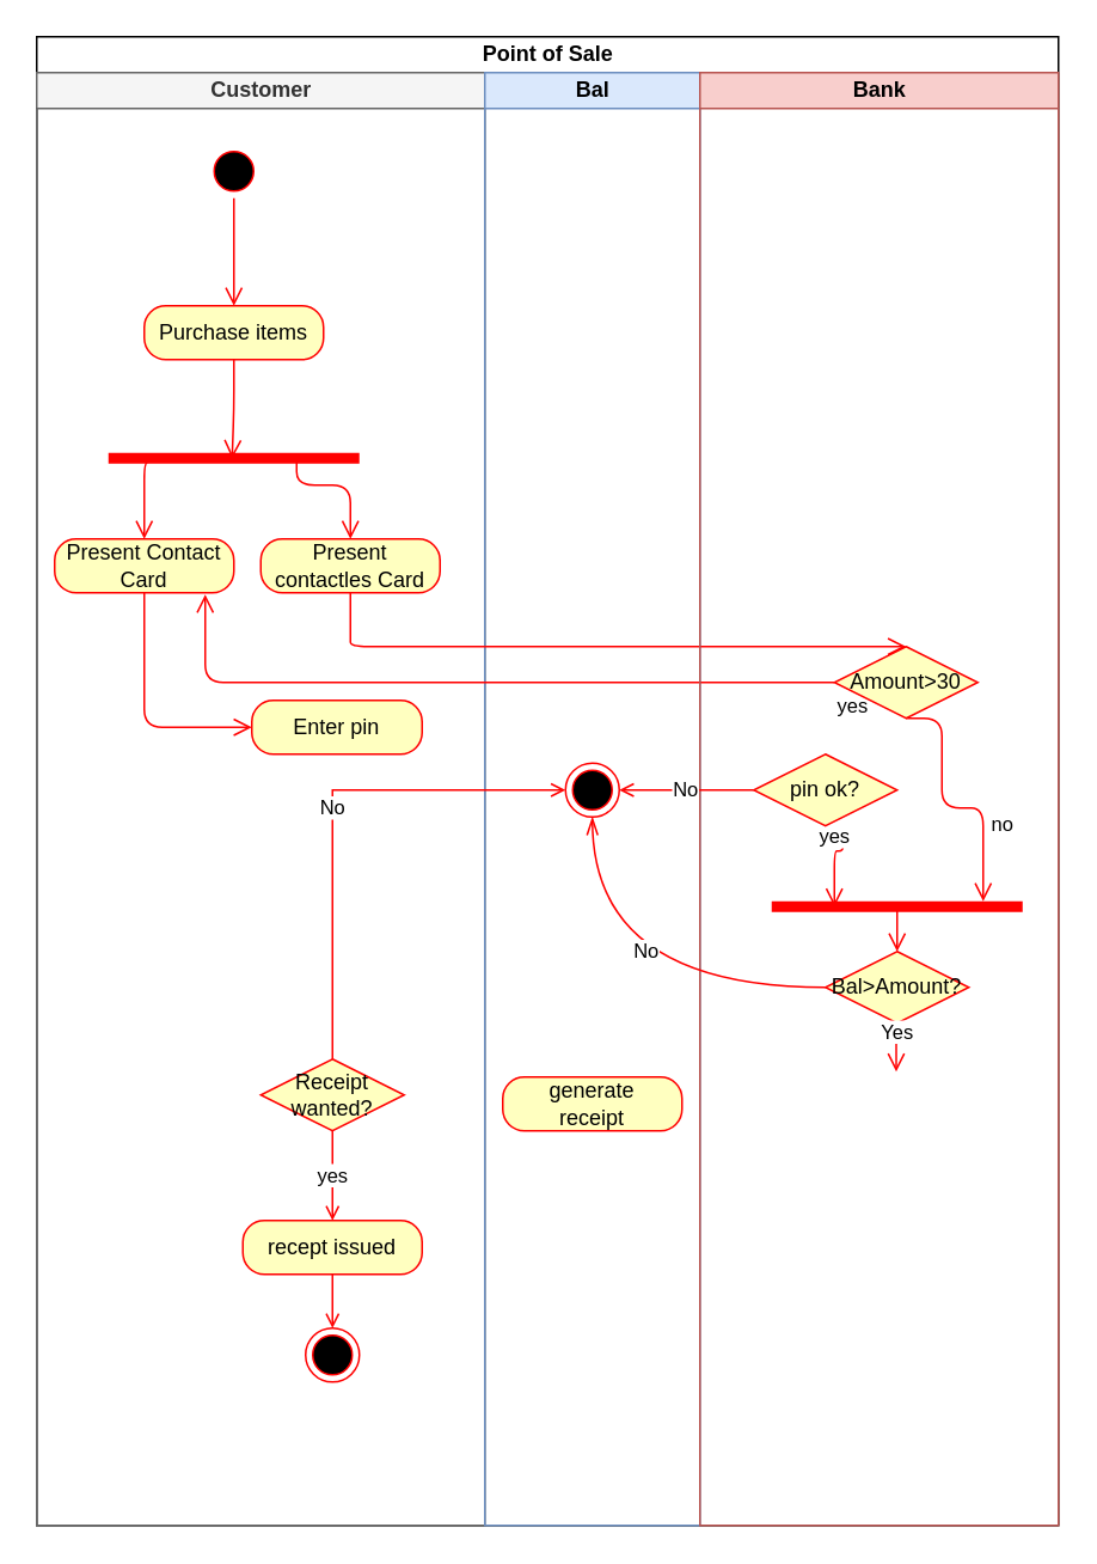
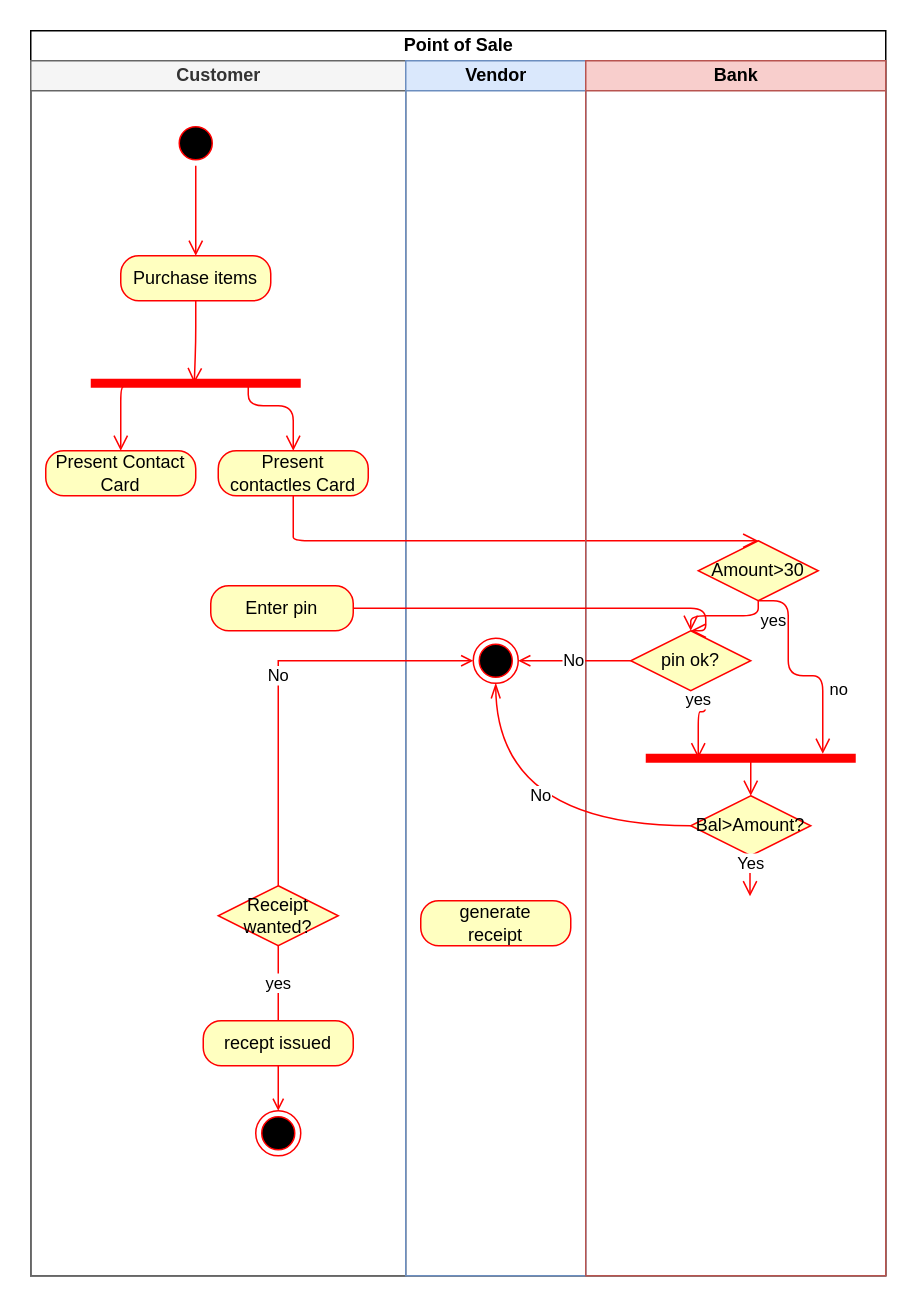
  <mxCell id="0" />
  <mxCell id="1" parent="0" />
  <mxCell id="2" value="Point of Sale" style="swimlane;html=1;childLayout=stackLayout;resizeParent=1;resizeParentMax=0;startSize=20;" parent="1" vertex="1"><mxGeometry x="20" y="20" width="570" height="830" as="geometry" /></mxCell>
  <mxCell id="3" value="Customer" style="swimlane;html=1;startSize=20;fillColor=#f5f5f5;strokeColor=#666666;fontColor=#333333;" parent="2" vertex="1"><mxGeometry y="20" width="250" height="810" as="geometry" /></mxCell>
  <mxCell id="4" value="Present Contact Card" style="rounded=1;whiteSpace=wrap;html=1;arcSize=40;fontColor=#000000;fillColor=#ffffc0;strokeColor=#ff0000;" parent="3" vertex="1"><mxGeometry x="10" y="260" width="100" height="30" as="geometry" /></mxCell>
  <mxCell id="5" value="" style="edgeStyle=orthogonalEdgeStyle;html=1;verticalAlign=bottom;endArrow=open;endSize=8;strokeColor=#ff0000;" parent="3" source="10" edge="1"><mxGeometry relative="1" as="geometry"><mxPoint x="110" y="130" as="targetPoint" /></mxGeometry></mxCell>
  <mxCell id="6" value="" style="edgeStyle=orthogonalEdgeStyle;html=1;verticalAlign=bottom;endArrow=open;endSize=8;strokeColor=#ff0000;entryX=0.5;entryY=0;entryDx=0;entryDy=0;exitX=0.171;exitY=0.7;exitDx=0;exitDy=0;exitPerimeter=0;" parent="3" source="8" target="4" edge="1"><mxGeometry relative="1" as="geometry"><mxPoint x="140" y="290" as="targetPoint" /><mxPoint x="110" y="220" as="sourcePoint" /><Array as="points"><mxPoint x="60" y="217" /></Array></mxGeometry></mxCell>
  <mxCell id="7" value="" style="edgeStyle=orthogonalEdgeStyle;html=1;verticalAlign=bottom;endArrow=open;endSize=8;strokeColor=#ff0000;exitX=0.5;exitY=1;exitDx=0;exitDy=0;entryX=0.493;entryY=0.5;entryDx=0;entryDy=0;entryPerimeter=0;" parent="3" source="9" edge="1"><mxGeometry relative="1" as="geometry"><mxPoint x="109.02" y="215" as="targetPoint" /><mxPoint x="330" y="130" as="sourcePoint" /></mxGeometry></mxCell>
  <mxCell id="8" value="" style="shape=line;html=1;strokeWidth=6;strokeColor=#ff0000;" parent="3" vertex="1"><mxGeometry x="40" y="210" width="140" height="10" as="geometry" /></mxCell>
  <mxCell id="9" value="Purchase items" style="rounded=1;whiteSpace=wrap;html=1;arcSize=40;fontColor=#000000;fillColor=#ffffc0;strokeColor=#ff0000;" parent="3" vertex="1"><mxGeometry x="60" y="130" width="100" height="30" as="geometry" /></mxCell>
  <mxCell id="10" value="" style="ellipse;html=1;shape=startState;fillColor=#000000;strokeColor=#ff0000;" parent="3" vertex="1"><mxGeometry x="95" y="40" width="30" height="30" as="geometry" /></mxCell>
  <mxCell id="11" value="" style="ellipse;html=1;shape=endState;fillColor=#000000;strokeColor=#ff0000;" parent="3" vertex="1"><mxGeometry x="150" y="700" width="30" height="30" as="geometry" /></mxCell>
  <mxCell id="12" style="edgeStyle=orthogonalEdgeStyle;rounded=0;orthogonalLoop=1;jettySize=auto;html=1;exitX=0.5;exitY=1;exitDx=0;exitDy=0;entryX=0.5;entryY=0;entryDx=0;entryDy=0;endArrow=open;endFill=0;strokeColor=#FF0000;" parent="3" source="13" target="11" edge="1"><mxGeometry relative="1" as="geometry" /></mxCell>
  <mxCell id="13" value="recept issued" style="rounded=1;whiteSpace=wrap;html=1;arcSize=40;fontColor=#000000;fillColor=#ffffc0;strokeColor=#ff0000;" parent="3" vertex="1"><mxGeometry x="115" y="640" width="100" height="30" as="geometry" /></mxCell>
- <mxCell id="14" value="yes" style="edgeStyle=orthogonalEdgeStyle;rounded=0;orthogonalLoop=1;jettySize=auto;html=1;exitX=0.5;exitY=1;exitDx=0;exitDy=0;entryX=0.5;entryY=0;entryDx=0;entryDy=0;endArrow=open;endFill=0;strokeColor=#FF0000;" parent="3" source="15" target="13" edge="1"><mxGeometry relative="1" as="geometry" /></mxCell>
+ <mxCell id="14" value="yes" style="edgeStyle=orthogonalEdgeStyle;rounded=0;orthogonalLoop=1;jettySize=auto;html=1;exitX=0.5;exitY=1;exitDx=0;exitDy=0;entryX=0.5;entryY=0;entryDx=0;entryDy=0;endArrow=none;endFill=0;strokeColor=#FF0000;" parent="3" source="15" target="13" edge="1"><mxGeometry relative="1" as="geometry" /></mxCell>
  <mxCell id="15" value="Receipt wanted?" style="rhombus;whiteSpace=wrap;html=1;fillColor=#ffffc0;strokeColor=#ff0000;" parent="3" vertex="1"><mxGeometry x="125" y="550" width="80" height="40" as="geometry" /></mxCell>
  <mxCell id="16" value="Enter pin" style="rounded=1;whiteSpace=wrap;html=1;arcSize=40;fontColor=#000000;fillColor=#ffffc0;strokeColor=#ff0000;" parent="3" vertex="1"><mxGeometry x="120" y="350" width="95" height="30" as="geometry" /></mxCell>
  <mxCell id="17" value="Present contactles Card" style="rounded=1;whiteSpace=wrap;html=1;arcSize=40;fontColor=#000000;fillColor=#ffffc0;strokeColor=#ff0000;" parent="3" vertex="1"><mxGeometry x="125" y="260" width="100" height="30" as="geometry" /></mxCell>
  <mxCell id="18" value="" style="edgeStyle=orthogonalEdgeStyle;html=1;verticalAlign=bottom;endArrow=open;endSize=8;strokeColor=#ff0000;entryX=0.5;entryY=0;entryDx=0;entryDy=0;exitX=0.75;exitY=0.5;exitDx=0;exitDy=0;exitPerimeter=0;" parent="3" source="8" target="17" edge="1"><mxGeometry relative="1" as="geometry"><mxPoint x="280" y="320" as="targetPoint" /><mxPoint x="295" y="275" as="sourcePoint" /><Array as="points"><mxPoint x="145" y="230" /><mxPoint x="175" y="230" /></Array></mxGeometry></mxCell>
- <mxCell id="19" value="" style="edgeStyle=orthogonalEdgeStyle;html=1;verticalAlign=bottom;endArrow=open;endSize=8;strokeColor=#ff0000;entryX=0;entryY=0.5;entryDx=0;entryDy=0;exitX=0.5;exitY=1;exitDx=0;exitDy=0;" parent="3" source="4" target="16" edge="1"><mxGeometry relative="1" as="geometry"><mxPoint x="280" y="320" as="targetPoint" /><mxPoint x="283.94" y="277" as="sourcePoint" /><Array as="points"><mxPoint x="60" y="365" /></Array></mxGeometry></mxCell>
- <mxCell id="20" value="Bal" style="swimlane;html=1;startSize=20;fillColor=#dae8fc;strokeColor=#6c8ebf;" parent="2" vertex="1"><mxGeometry x="250" y="20" width="120" height="810" as="geometry" /></mxCell>
+ <mxCell id="20" value="Vendor" style="swimlane;html=1;startSize=20;fillColor=#dae8fc;strokeColor=#6c8ebf;" parent="2" vertex="1"><mxGeometry x="250" y="20" width="120" height="810" as="geometry" /></mxCell>
  <mxCell id="21" value="" style="ellipse;html=1;shape=endState;fillColor=#000000;strokeColor=#ff0000;" parent="20" vertex="1"><mxGeometry x="45" y="385" width="30" height="30" as="geometry" /></mxCell>
  <mxCell id="22" value="generate &lt;br&gt;receipt" style="rounded=1;whiteSpace=wrap;html=1;arcSize=40;fontColor=#000000;fillColor=#ffffc0;strokeColor=#ff0000;" parent="20" vertex="1"><mxGeometry x="10" y="560" width="100" height="30" as="geometry" /></mxCell>
- <mxCell id="23" value="yes" style="edgeStyle=orthogonalEdgeStyle;html=1;align=left;verticalAlign=top;endArrow=open;endSize=8;strokeColor=#ff0000;entryX=0.84;entryY=1.033;entryDx=0;entryDy=0;entryPerimeter=0;" parent="2" source="31" target="4" edge="1"><mxGeometry x="-1" relative="1" as="geometry"><mxPoint x="100" y="450" as="targetPoint" /></mxGeometry></mxCell>
+ <mxCell id="23" value="yes" style="edgeStyle=orthogonalEdgeStyle;html=1;align=left;verticalAlign=top;endArrow=open;endSize=8;strokeColor=#ff0000;" parent="2" source="31" target="27" edge="1"><mxGeometry x="-1" relative="1" as="geometry"><mxPoint x="100" y="450" as="targetPoint" /></mxGeometry></mxCell>
  <mxCell id="24" value="" style="edgeStyle=orthogonalEdgeStyle;html=1;verticalAlign=bottom;endArrow=open;endSize=8;strokeColor=#ff0000;entryX=0.5;entryY=0;entryDx=0;entryDy=0;exitX=0.5;exitY=1;exitDx=0;exitDy=0;" parent="2" source="17" target="31" edge="1"><mxGeometry relative="1" as="geometry"><mxPoint x="280" y="340" as="targetPoint" /><mxPoint x="283.94" y="297" as="sourcePoint" /><Array as="points"><mxPoint x="175" y="330" /><mxPoint x="175" y="330" /></Array></mxGeometry></mxCell>
  <mxCell id="25" value="Bank" style="swimlane;html=1;startSize=20;fillColor=#f8cecc;strokeColor=#b85450;" parent="2" vertex="1"><mxGeometry x="370" y="20" width="200" height="810" as="geometry" /></mxCell>
  <mxCell id="26" value="yes" style="edgeStyle=orthogonalEdgeStyle;html=1;verticalAlign=bottom;endArrow=open;endSize=8;strokeColor=#ff0000;exitX=0.5;exitY=1;exitDx=0;exitDy=0;entryX=0.25;entryY=0.5;entryDx=0;entryDy=0;entryPerimeter=0;" parent="25" source="27" target="32" edge="1"><mxGeometry relative="1" as="geometry"><mxPoint x="74" y="448" as="targetPoint" /><mxPoint x="75" y="420" as="sourcePoint" /><Array as="points"><mxPoint x="80" y="434" /><mxPoint x="75" y="434" /></Array></mxGeometry></mxCell>
  <mxCell id="27" value="pin ok?" style="rhombus;whiteSpace=wrap;html=1;fillColor=#ffffc0;strokeColor=#ff0000;" parent="25" vertex="1"><mxGeometry x="30" y="380" width="80" height="40" as="geometry" /></mxCell>
  <mxCell id="28" value="no" style="edgeStyle=orthogonalEdgeStyle;html=1;align=left;verticalAlign=bottom;endArrow=open;endSize=8;strokeColor=#ff0000;entryX=0.843;entryY=0.2;entryDx=0;entryDy=0;entryPerimeter=0;exitX=0.5;exitY=1;exitDx=0;exitDy=0;" parent="25" source="31" target="32" edge="1"><mxGeometry x="0.529" y="3" relative="1" as="geometry"><mxPoint x="161.98" y="453" as="targetPoint" /><Array as="points"><mxPoint x="135" y="360" /><mxPoint x="135" y="410" /><mxPoint x="158" y="410" /></Array><mxPoint as="offset" /></mxGeometry></mxCell>
  <mxCell id="29" value="Bal&amp;gt;Amount?" style="rhombus;whiteSpace=wrap;html=1;fillColor=#ffffc0;strokeColor=#ff0000;" parent="25" vertex="1"><mxGeometry x="70" y="490" width="80" height="40" as="geometry" /></mxCell>
  <mxCell id="30" value="Yes" style="edgeStyle=orthogonalEdgeStyle;html=1;verticalAlign=bottom;endArrow=open;endSize=8;strokeColor=#ff0000;exitX=0.5;exitY=0.3;exitDx=0;exitDy=0;exitPerimeter=0;" parent="25" edge="1"><mxGeometry relative="1" as="geometry"><mxPoint x="109.5" y="557" as="targetPoint" /><mxPoint x="109.5" y="530" as="sourcePoint" /><Array as="points"><mxPoint x="109.5" y="547" /><mxPoint x="109.5" y="547" /></Array></mxGeometry></mxCell>
  <mxCell id="31" value="Amount&amp;gt;30" style="rhombus;whiteSpace=wrap;html=1;fillColor=#ffffc0;strokeColor=#ff0000;" parent="25" vertex="1"><mxGeometry x="75" y="320" width="80" height="40" as="geometry" /></mxCell>
  <mxCell id="32" value="" style="shape=line;html=1;strokeWidth=6;strokeColor=#ff0000;" parent="25" vertex="1"><mxGeometry x="40" y="460" width="140" height="10" as="geometry" /></mxCell>
  <mxCell id="33" value="" style="edgeStyle=orthogonalEdgeStyle;html=1;verticalAlign=bottom;endArrow=open;endSize=8;strokeColor=#ff0000;exitX=0.5;exitY=0.3;exitDx=0;exitDy=0;exitPerimeter=0;" parent="25" source="32" target="29" edge="1"><mxGeometry relative="1" as="geometry"><mxPoint x="25" y="320" as="targetPoint" /><mxPoint x="110" y="469" as="sourcePoint" /><Array as="points"><mxPoint x="130" y="530" /><mxPoint x="130" y="530" /></Array></mxGeometry></mxCell>
  <mxCell id="34" value="No" style="edgeStyle=orthogonalEdgeStyle;rounded=0;orthogonalLoop=1;jettySize=auto;html=1;exitX=0;exitY=0.5;exitDx=0;exitDy=0;entryX=1;entryY=0.5;entryDx=0;entryDy=0;endArrow=open;endFill=0;strokeColor=#FF0000;" parent="2" source="27" target="21" edge="1"><mxGeometry relative="1" as="geometry" /></mxCell>
  <mxCell id="35" value="No" style="edgeStyle=orthogonalEdgeStyle;rounded=0;orthogonalLoop=1;jettySize=auto;html=1;exitX=0.5;exitY=0;exitDx=0;exitDy=0;entryX=0;entryY=0.5;entryDx=0;entryDy=0;endArrow=open;endFill=0;strokeColor=#FF0000;" parent="2" source="15" target="21" edge="1"><mxGeometry relative="1" as="geometry" /></mxCell>
+ <mxCell id="36" value="" style="edgeStyle=orthogonalEdgeStyle;html=1;verticalAlign=bottom;endArrow=open;endSize=8;strokeColor=#ff0000;entryX=0.5;entryY=0;entryDx=0;entryDy=0;exitX=1;exitY=0.5;exitDx=0;exitDy=0;" parent="2" source="16" target="27" edge="1"><mxGeometry relative="1" as="geometry"><mxPoint x="295" y="455" as="targetPoint" /><mxPoint x="280" y="370" as="sourcePoint" /><Array as="points"><mxPoint x="450" y="385" /></Array></mxGeometry></mxCell>
  <mxCell id="37" value="No" style="edgeStyle=orthogonalEdgeStyle;rounded=0;orthogonalLoop=1;jettySize=auto;html=1;exitX=0;exitY=0.5;exitDx=0;exitDy=0;strokeColor=#FF0000;curved=1;endArrow=openThin;endFill=0;endSize=8;" parent="2" source="29" target="21" edge="1"><mxGeometry x="-0.111" y="-20" relative="1" as="geometry"><mxPoint as="offset" /></mxGeometry></mxCell>
